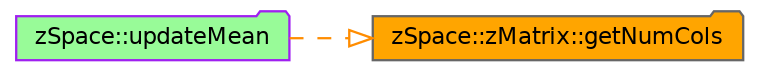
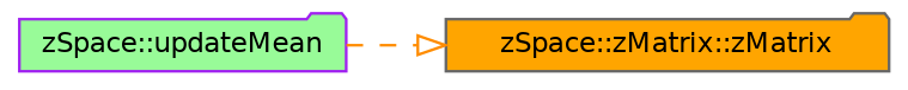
  digraph {
    rankdir=LR
    node [fontname=Helvetica fontsize=10 shape=folder style=filled]
    n1 [color=purple fillcolor=palegreen fontcolor=black height=0.2 label="zSpace::updateMean" width=0.4]
-   n2 [color=gray40 fillcolor=orange height=0.2 label="zSpace::zMatrix::getNumCols" width=0.4]
+   n2 [color=gray40 fillcolor=orange height=0.2 label="zSpace::zMatrix::zMatrix" width=0.4]
    n1 -> n2 [color=darkorange fontname=Helvetica fontsize=10 labelfontname=Helvetica labelfontsize=10 style=dashed arrowhead=onormal]
  }
